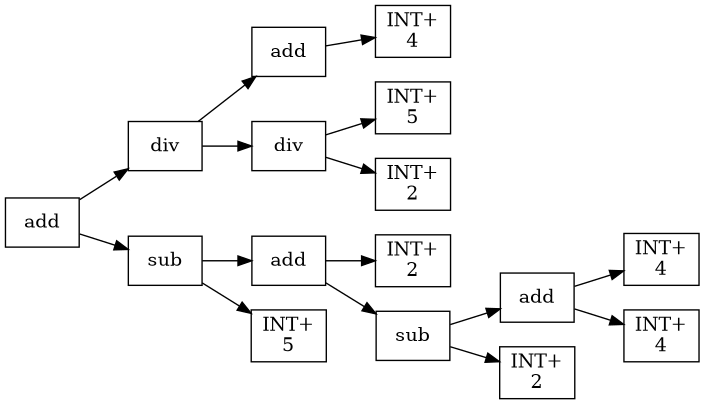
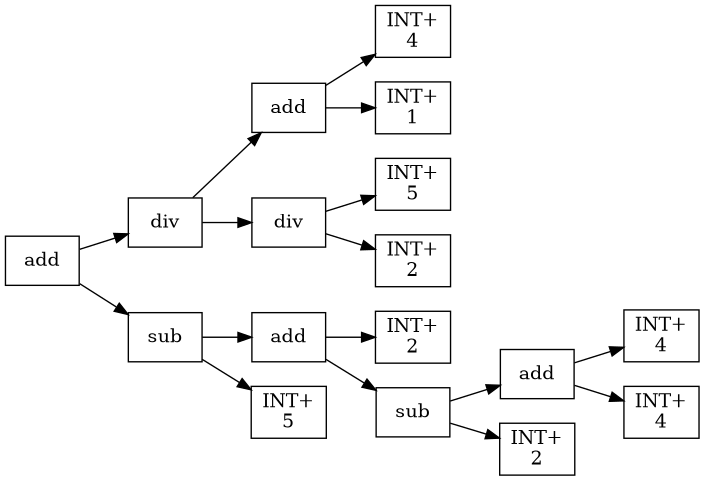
  digraph {
    rankdir=LR
    node [shape=box]
    n1 [label=add]
    n2 [label=div]
    n3 [label=sub]
    n4 [label=add]
    n5 [label=div]
    n6 [label="INT+\n4"]
+   n7 [label="INT+\n1"]
    n8 [label="INT+\n5"]
    n9 [label="INT+\n2"]
    n10 [label=add]
    n11 [label="INT+\n5"]
    n12 [label="INT+\n2"]
    n13 [label=sub]
    n14 [label=add]
    n15 [label="INT+\n2"]
    n16 [label="INT+\n4"]
    n17 [label="INT+\n4"]
    n1 -> n2
    n1 -> n3
    n2 -> n4
    n2 -> n5
    n3 -> n10
    n3 -> n11
    n4 -> n6
+   n4 -> n7
    n5 -> n8
    n5 -> n9
    n10 -> n12
    n10 -> n13
    n13 -> n14
    n13 -> n15
    n14 -> n16
    n14 -> n17
  }
